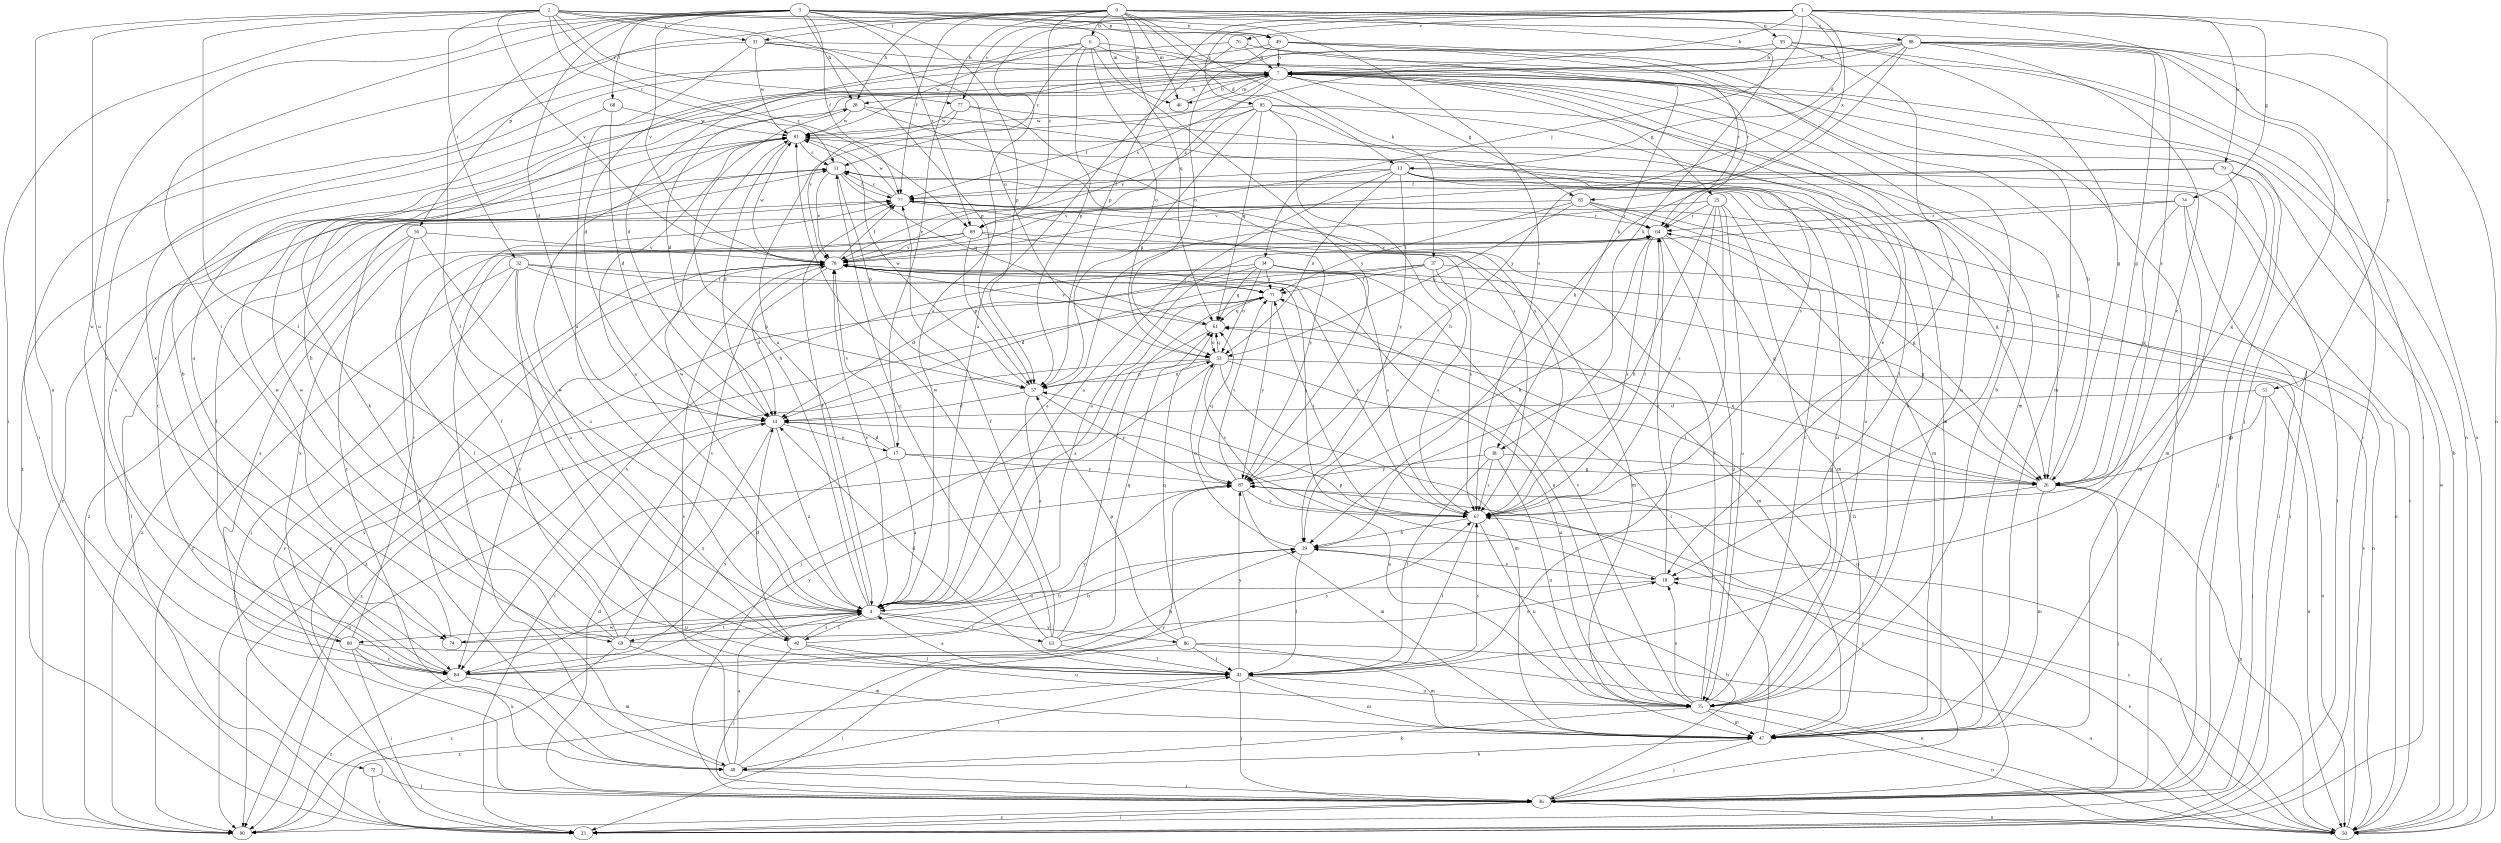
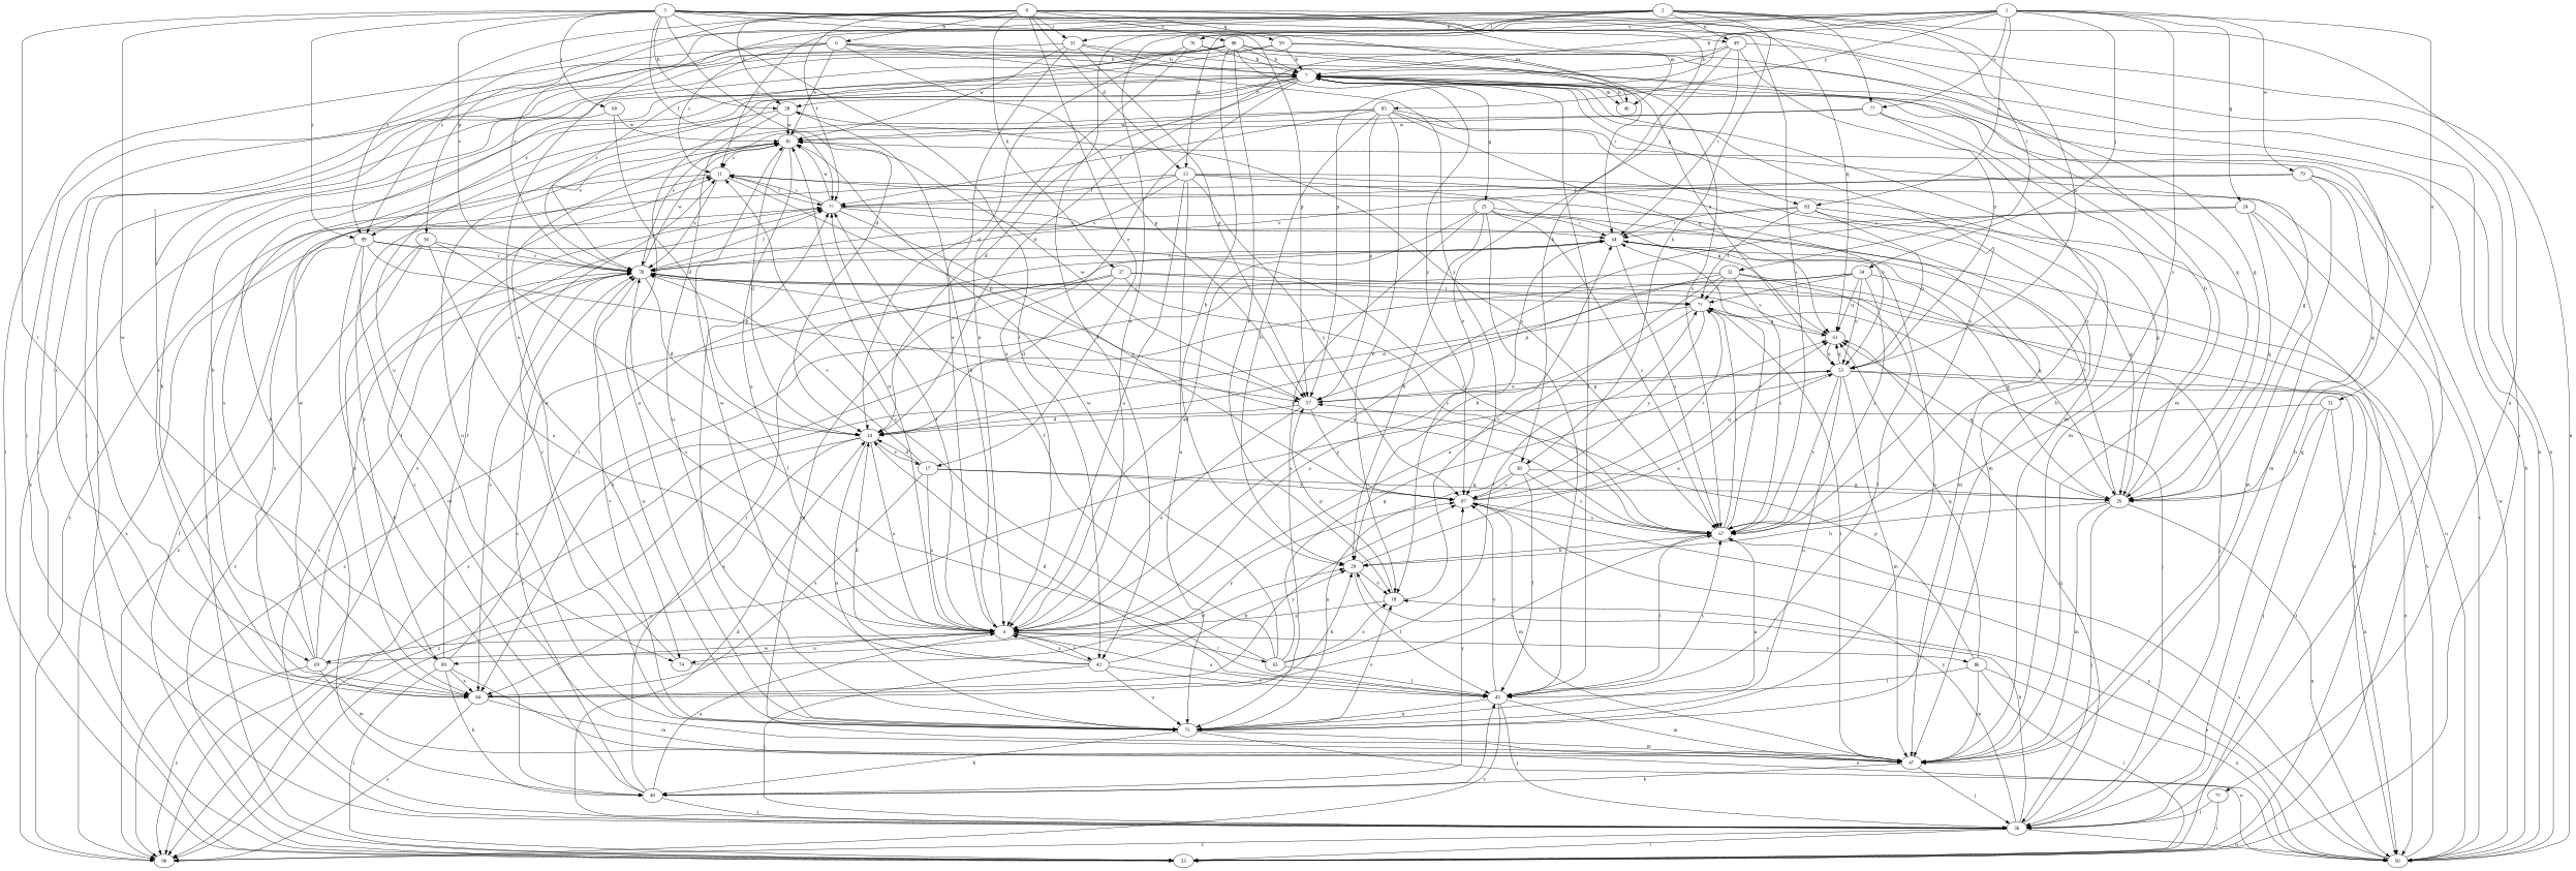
  strict digraph {
    fontname="Liberation Serif"
    node [fontname="Liberation Serif"]
    edge [fontname="Liberation Serif"]
    0
    6
    13
    17
    22
    28
    31
    37
    38
    46
    56
    59
    61
    88
    89
    7
    57
    11
    53
    33
    81
    36
    87
    4
    78
    47
    75
    26
    14
    84
    50
    64
    67
    90
    71
    43
    40
    18
    29
    1
    24
    34
    51
    76
    77
    79
    83
    85
    42
    74
    69
    80
    63
    86
    25
    2
    32
    49
    72
    3
    68
    0 -> 6 [label=b]
    0 -> 13 [label=d]
    0 -> 17 [label=e]
    0 -> 22 [label=f]
    0 -> 28 [label=h]
    0 -> 31 [label=i]
    0 -> 37 [label=k]
    0 -> 38 [label=k]
    0 -> 46 [label=m]
    0 -> 56 [label=p]
    0 -> 59 [label=q]
    0 -> 61 [label=q]
    0 -> 88 [label=z]
    0 -> 89 [label=z]
    6 -> 7 [label=b]
    6 -> 57 [label=p]
    6 -> 11 [label=c]
    6 -> 53 [label=o]
    6 -> 33 [label=i]
    6 -> 81 [label=w]
    6 -> 36 [label=j]
    6 -> 87 [label=y]
    13 -> 22 [label=f]
    13 -> 53 [label=o]
    13 -> 33 [label=i]
    13 -> 87 [label=y]
    13 -> 4 [label=a]
    13 -> 78 [label=v]
    13 -> 47 [label=m]
    13 -> 75 [label=u]
    13 -> 26 [label=g]
    17 -> 87 [label=y]
    17 -> 4 [label=a]
    17 -> 78 [label=v]
    17 -> 26 [label=g]
    17 -> 14 [label=d]
    17 -> 84 [label=x]
    22 -> 11 [label=c]
    22 -> 81 [label=w]
    22 -> 87 [label=y]
    22 -> 50 [label=n]
    22 -> 64 [label=r]
    28 -> 81 [label=w]
    28 -> 75 [label=u]
    28 -> 84 [label=x]
    28 -> 67 [label=s]
    31 -> 7 [label=b]
    31 -> 57 [label=p]
    31 -> 81 [label=w]
    31 -> 4 [label=a]
    31 -> 84 [label=x]
    31 -> 64 [label=r]
    37 -> 47 [label=m]
    37 -> 14 [label=d]
    37 -> 50 [label=n]
    37 -> 67 [label=s]
    37 -> 90 [label=z]
    37 -> 71 [label=t]
    38 -> 87 [label=y]
    38 -> 75 [label=u]
    38 -> 26 [label=g]
    38 -> 67 [label=s]
    38 -> 43 [label=l]
    46 -> 7 [label=b]
    56 -> 4 [label=a]
    56 -> 78 [label=v]
    56 -> 84 [label=x]
    56 -> 90 [label=z]
    56 -> 43 [label=l]
    59 -> 7 [label=b]
    59 -> 33 [label=i]
    59 -> 26 [label=g]
    59 -> 67 [label=s]
    59 -> 40 [label=k]
    61 -> 53 [label=o]
-   61 -> 36 [label=j]
+   71 -> 36 [label=j]
    61 -> 78 [label=v]
    88 -> 7 [label=b]
    88 -> 33 [label=i]
    88 -> 36 [label=j]
    88 -> 87 [label=y]
    88 -> 78 [label=v]
    88 -> 26 [label=g]
    88 -> 84 [label=x]
    88 -> 50 [label=n]
    88 -> 18 [label=e]
    88 -> 29 [label=h]
    89 -> 57 [label=p]
    89 -> 78 [label=v]
    89 -> 47 [label=m]
    89 -> 84 [label=x]
    89 -> 67 [label=s]
    89 -> 40 [label=k]
    7 -> 28 [label=h]
    7 -> 46 [label=m]
    7 -> 89 [label=z]
    7 -> 4 [label=a]
    7 -> 47 [label=m]
    7 -> 75 [label=u]
    7 -> 14 [label=d]
    7 -> 43 [label=l]
    7 -> 83 [label=g]
    7 -> 74 [label=u]
    7 -> 25 [label=g]
    57 -> 53 [label=o]
    57 -> 81 [label=w]
    57 -> 87 [label=y]
    57 -> 4 [label=a]
    57 -> 14 [label=d]
    11 -> 22 [label=f]
    11 -> 61 [label=q]
    11 -> 57 [label=p]
    11 -> 78 [label=v]
    11 -> 90 [label=z]
    53 -> 61 [label=q]
    53 -> 57 [label=p]
    53 -> 33 [label=i]
    53 -> 47 [label=m]
    53 -> 75 [label=u]
    53 -> 50 [label=n]
    53 -> 67 [label=s]
    53 -> 90 [label=z]
    33 -> 22 [label=f]
    33 -> 78 [label=v]
    81 -> 11 [label=c]
    81 -> 4 [label=a]
    81 -> 75 [label=u]
    81 -> 14 [label=d]
    36 -> 61 [label=q]
    36 -> 7 [label=b]
    36 -> 33 [label=i]
    36 -> 87 [label=y]
    36 -> 78 [label=v]
    36 -> 14 [label=d]
    36 -> 50 [label=n]
    36 -> 90 [label=z]
    36 -> 29 [label=h]
    87 -> 61 [label=q]
    87 -> 47 [label=m]
    87 -> 67 [label=s]
    87 -> 71 [label=t]
    4 -> 22 [label=f]
    4 -> 28 [label=h]
    4 -> 81 [label=w]
    4 -> 78 [label=v]
    4 -> 42 [label=l]
    4 -> 74 [label=u]
    4 -> 69 [label=t]
    4 -> 80 [label=w]
    4 -> 63 [label=r]
    4 -> 86 [label=y]
    78 -> 22 [label=f]
    78 -> 81 [label=w]
    78 -> 75 [label=u]
    78 -> 14 [label=d]
    78 -> 84 [label=x]
    78 -> 71 [label=t]
    47 -> 36 [label=j]
    47 -> 71 [label=t]
    47 -> 40 [label=k]
    75 -> 22 [label=f]
    75 -> 7 [label=b]
    75 -> 11 [label=c]
    75 -> 78 [label=v]
    75 -> 47 [label=m]
    75 -> 50 [label=n]
    75 -> 40 [label=k]
    75 -> 18 [label=e]
    26 -> 61 [label=q]
    26 -> 7 [label=b]
    26 -> 36 [label=j]
    26 -> 47 [label=m]
    26 -> 50 [label=n]
    26 -> 64 [label=r]
    26 -> 29 [label=h]
    14 -> 17 [label=e]
    14 -> 4 [label=a]
    14 -> 75 [label=u]
    14 -> 84 [label=x]
    14 -> 90 [label=z]
    84 -> 7 [label=b]
    84 -> 87 [label=y]
    84 -> 47 [label=m]
    84 -> 67 [label=s]
    84 -> 90 [label=z]
    84 -> 29 [label=h]
    50 -> 7 [label=b]
    50 -> 11 [label=c]
    50 -> 81 [label=w]
    50 -> 87 [label=y]
    50 -> 78 [label=v]
    50 -> 67 [label=s]
    50 -> 18 [label=e]
    64 -> 78 [label=v]
    64 -> 75 [label=u]
    64 -> 26 [label=g]
    64 -> 67 [label=s]
    64 -> 29 [label=h]
    67 -> 78 [label=v]
    67 -> 75 [label=u]
    67 -> 64 [label=r]
    67 -> 71 [label=t]
    67 -> 43 [label=l]
    67 -> 29 [label=h]
    71 -> 61 [label=q]
    71 -> 87 [label=y]
    71 -> 4 [label=a]
    71 -> 90 [label=z]
    43 -> 36 [label=j]
    43 -> 87 [label=y]
    43 -> 4 [label=a]
    43 -> 47 [label=m]
    43 -> 75 [label=u]
    43 -> 14 [label=d]
    43 -> 67 [label=s]
    43 -> 90 [label=z]
    40 -> 11 [label=c]
    40 -> 36 [label=j]
    40 -> 87 [label=y]
    40 -> 4 [label=a]
    40 -> 78 [label=v]
    40 -> 64 [label=r]
    40 -> 43 [label=l]
    18 -> 57 [label=p]
    18 -> 4 [label=a]
    18 -> 64 [label=r]
    29 -> 53 [label=o]
    29 -> 43 [label=l]
    29 -> 18 [label=e]
    1 -> 13 [label=d]
    1 -> 7 [label=b]
    1 -> 57 [label=p]
    1 -> 4 [label=a]
    1 -> 67 [label=s]
    1 -> 24 [label=g]
    1 -> 34 [label=j]
    1 -> 51 [label=o]
    1 -> 76 [label=v]
    1 -> 77 [label=v]
    1 -> 79 [label=w]
    1 -> 83 [label=x]
    1 -> 85 [label=y]
    24 -> 33 [label=i]
    24 -> 4 [label=a]
    24 -> 47 [label=m]
    24 -> 26 [label=g]
    24 -> 64 [label=r]
    34 -> 61 [label=q]
    34 -> 53 [label=o]
    34 -> 26 [label=g]
    34 -> 14 [label=d]
    34 -> 84 [label=x]
    34 -> 67 [label=s]
    34 -> 71 [label=t]
    51 -> 36 [label=j]
    51 -> 26 [label=g]
    51 -> 14 [label=d]
    51 -> 50 [label=n]
    76 -> 7 [label=b]
    76 -> 4 [label=a]
    76 -> 14 [label=d]
    76 -> 50 [label=n]
    77 -> 81 [label=w]
    77 -> 78 [label=v]
    77 -> 47 [label=m]
    77 -> 67 [label=s]
    79 -> 22 [label=f]
    79 -> 36 [label=j]
    79 -> 78 [label=v]
    79 -> 47 [label=m]
    79 -> 26 [label=g]
    83 -> 53 [label=o]
    83 -> 33 [label=i]
    83 -> 26 [label=g]
    83 -> 64 [label=r]
    83 -> 90 [label=z]
    83 -> 71 [label=t]
    85 -> 22 [label=f]
    85 -> 61 [label=q]
    85 -> 57 [label=p]
    85 -> 81 [label=w]
    85 -> 78 [label=v]
    85 -> 26 [label=g]
    85 -> 67 [label=s]
    85 -> 18 [label=e]
    85 -> 29 [label=h]
    42 -> 81 [label=w]
    42 -> 36 [label=j]
    42 -> 4 [label=a]
    42 -> 75 [label=u]
    42 -> 14 [label=d]
    42 -> 43 [label=l]
    42 -> 29 [label=h]
    74 -> 81 [label=w]
    74 -> 87 [label=y]
    69 -> 22 [label=f]
    69 -> 7 [label=b]
    69 -> 81 [label=w]
    69 -> 78 [label=v]
    69 -> 47 [label=m]
    69 -> 90 [label=z]
    69 -> 29 [label=h]
    80 -> 22 [label=f]
    80 -> 11 [label=c]
    80 -> 33 [label=i]
    80 -> 84 [label=x]
    80 -> 50 [label=n]
    80 -> 64 [label=r]
    80 -> 40 [label=k]
    63 -> 22 [label=f]
    63 -> 61 [label=q]
    63 -> 11 [label=c]
    63 -> 81 [label=w]
    63 -> 71 [label=t]
    63 -> 43 [label=l]
    63 -> 18 [label=e]
    86 -> 61 [label=q]
    86 -> 57 [label=p]
    86 -> 33 [label=i]
    86 -> 47 [label=m]
    86 -> 50 [label=n]
    86 -> 43 [label=l]
    25 -> 4 [label=a]
    25 -> 47 [label=m]
    25 -> 75 [label=u]
    25 -> 64 [label=r]
    25 -> 67 [label=s]
    25 -> 43 [label=l]
    25 -> 29 [label=h]
    2 -> 31 [label=i]
    2 -> 38 [label=k]
    2 -> 89 [label=z]
    2 -> 11 [label=c]
    2 -> 53 [label=o]
    2 -> 78 [label=v]
    2 -> 77 [label=v]
    2 -> 42 [label=l]
    2 -> 74 [label=u]
    2 -> 32 [label=i]
    2 -> 49 [label=n]
    2 -> 72 [label=u]
    32 -> 57 [label=p]
    32 -> 36 [label=j]
    32 -> 4 [label=a]
    32 -> 67 [label=s]
    32 -> 90 [label=z]
    32 -> 71 [label=t]
    32 -> 43 [label=l]
    49 -> 7 [label=b]
    49 -> 53 [label=o]
    49 -> 47 [label=m]
    49 -> 14 [label=d]
    49 -> 64 [label=r]
    49 -> 18 [label=e]
    72 -> 33 [label=i]
    72 -> 36 [label=j]
    3 -> 22 [label=f]
    3 -> 28 [label=h]
    3 -> 46 [label=m]
    3 -> 89 [label=z]
    3 -> 57 [label=p]
    3 -> 33 [label=i]
    3 -> 78 [label=v]
    3 -> 14 [label=d]
    3 -> 50 [label=n]
    3 -> 67 [label=s]
    3 -> 42 [label=l]
    3 -> 69 [label=t]
    3 -> 80 [label=w]
    3 -> 49 [label=n]
    3 -> 68 [label=t]
    68 -> 81 [label=w]
    68 -> 14 [label=d]
    68 -> 90 [label=z]
  }
